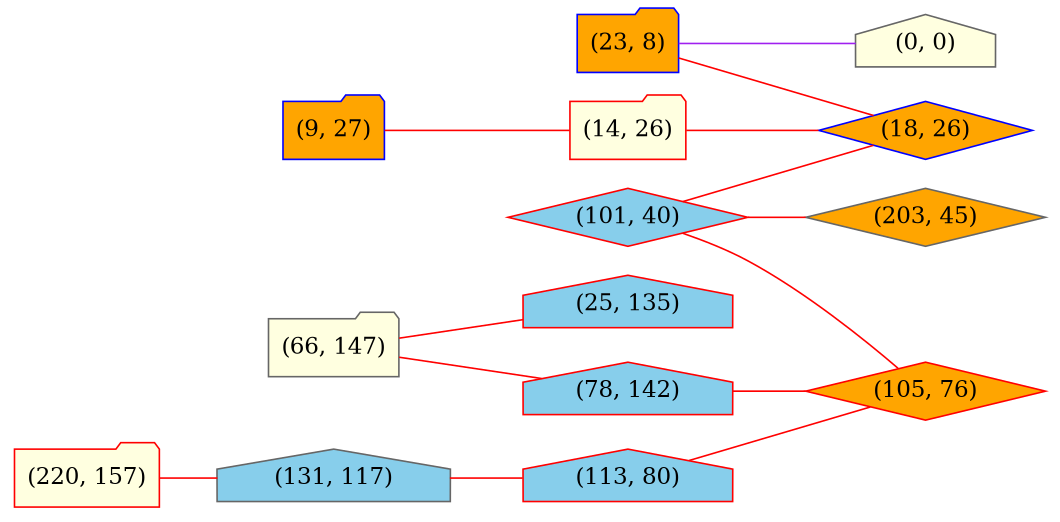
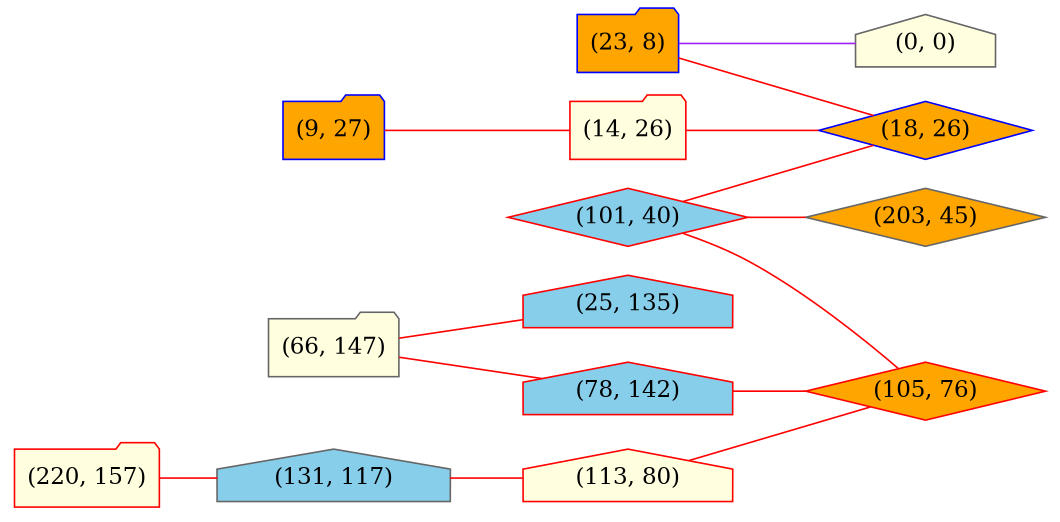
  graph {
    rankdir=LR
    node [color=red fillcolor=orange shape=folder style=filled]
    edge [color=red weight=1]
    "(9, 27)" [color=blue]
    "(14, 26)" [fillcolor=lightyellow]
    "(18, 26)" [color=blue shape=diamond]
    "(66, 147)" [color=gray40 fillcolor=lightyellow]
    "(25, 135)" [fillcolor=skyblue shape=house]
    "(78, 142)" [fillcolor=skyblue shape=house]
    "(105, 76)" [shape=diamond]
    "(220, 157)" [fillcolor=lightyellow]
    "(131, 117)" [color=gray40 fillcolor=skyblue shape=house]
-   "(113, 80)" [fillcolor=skyblue shape=house]
+   "(113, 80)" [fillcolor=lightyellow shape=house]
    "(23, 8)" [color=blue]
    "(0, 0)" [color=gray40 fillcolor=lightyellow shape=house]
    "(101, 40)" [fillcolor=skyblue shape=diamond]
    "(203, 45)" [color=gray40 shape=diamond]
    "(9, 27)" -- "(14, 26)"
    "(14, 26)" -- "(18, 26)"
    "(66, 147)" -- "(25, 135)"
    "(66, 147)" -- "(78, 142)"
    "(78, 142)" -- "(105, 76)"
    "(220, 157)" -- "(131, 117)"
    "(131, 117)" -- "(113, 80)"
    "(113, 80)" -- "(105, 76)"
    "(23, 8)" -- "(18, 26)"
    "(23, 8)" -- "(0, 0)" [color=purple weight=4]
    "(101, 40)" -- "(18, 26)"
    "(101, 40)" -- "(105, 76)"
    "(101, 40)" -- "(203, 45)"
  }
